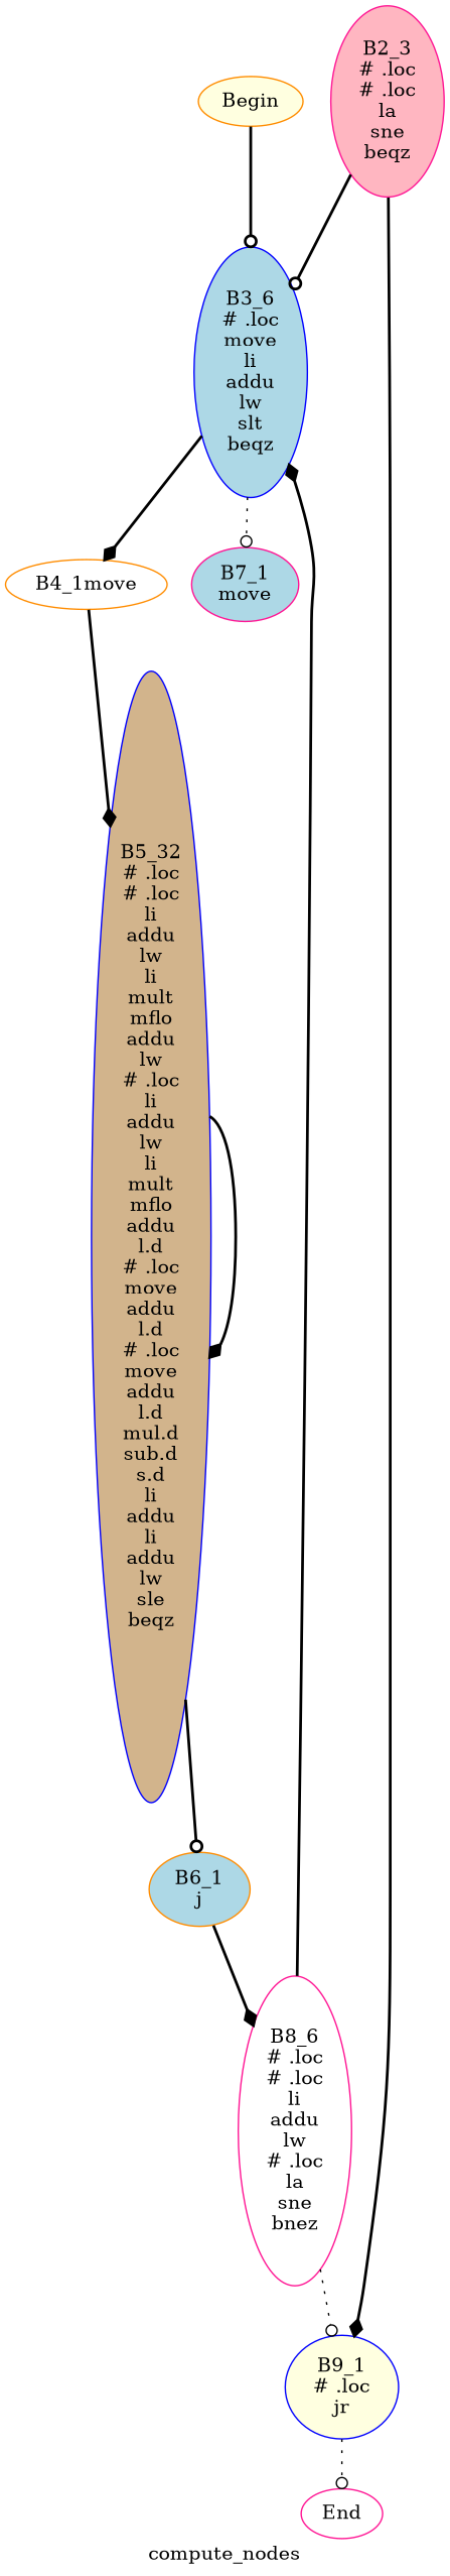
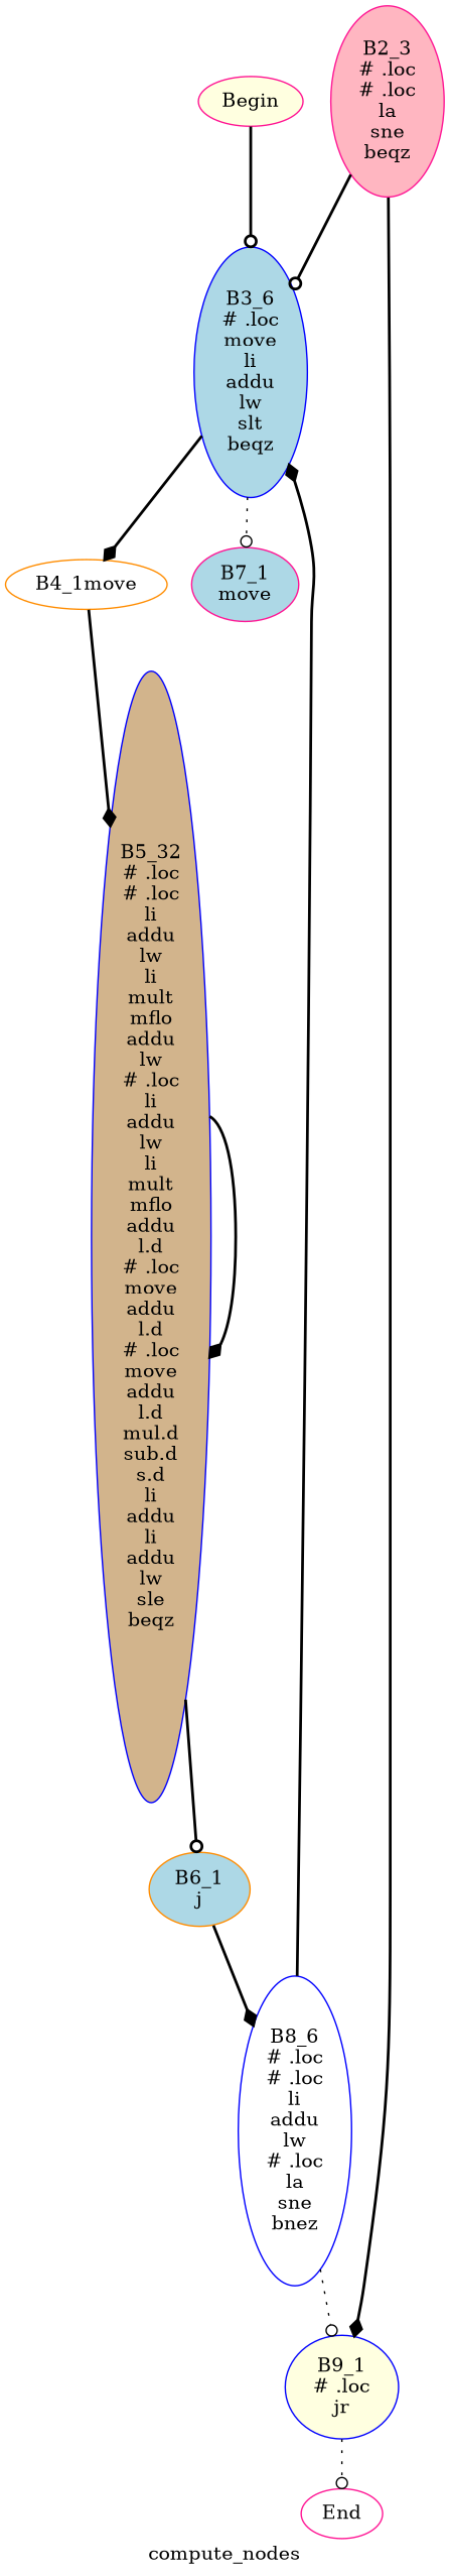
  digraph {
    color=purple
    label=compute_nodes
    style=dashed
    node [color=deeppink fillcolor=lightblue style=filled]
    edge [arrowhead=odot style=bold]
-   n1 [color=darkorange fillcolor=lightyellow label=Begin]
+   n1 [fillcolor=lightyellow label=Begin]
    n2 [color=blue label="B3_6\n# .loc\nmove\nli\naddu\nlw\nslt\nbeqz\n"]
    n3 [fillcolor=lightpink label="B2_3\n# .loc\n# .loc\nla\nsne\nbeqz\n"]
    n4 [color=blue fillcolor=lightyellow label="B9_1\n# .loc\njr\n"]
    n5 [color=darkorange fillcolor=white label="B4_1move\n"]
    n6 [label="B7_1\nmove\n"]
    n7 [fillcolor=white label=End]
    n8 [color=blue fillcolor=tan label="B5_32\n# .loc\n# .loc\nli\naddu\nlw\nli\nmult\nmflo\naddu\nlw\n# .loc\nli\naddu\nlw\nli\nmult\nmflo\naddu\nl.d\n# .loc\nmove\naddu\nl.d\n# .loc\nmove\naddu\nl.d\nmul.d\nsub.d\ns.d\nli\naddu\nli\naddu\nlw\nsle\nbeqz\n"]
    n9 [color=darkorange label="B6_1\nj\n"]
-   n10 [fillcolor=white label="B8_6\n# .loc\n# .loc\nli\naddu\nlw\n# .loc\nla\nsne\nbnez\n"]
+   n10 [color=blue fillcolor=white label="B8_6\n# .loc\n# .loc\nli\naddu\nlw\n# .loc\nla\nsne\nbnez\n"]
    n1 -> n2
    n2 -> n5 [arrowhead=diamond]
    n2 -> n6 [style=dotted]
    n3 -> n2
    n3 -> n4 [arrowhead=diamond]
    n4 -> n7 [style=dotted]
    n5 -> n8 [arrowhead=diamond]
    n8 -> n8 [arrowhead=diamond]
    n8 -> n9
    n9 -> n10 [arrowhead=diamond]
    n10 -> n2 [arrowhead=diamond]
    n10 -> n4 [style=dotted]
  }
